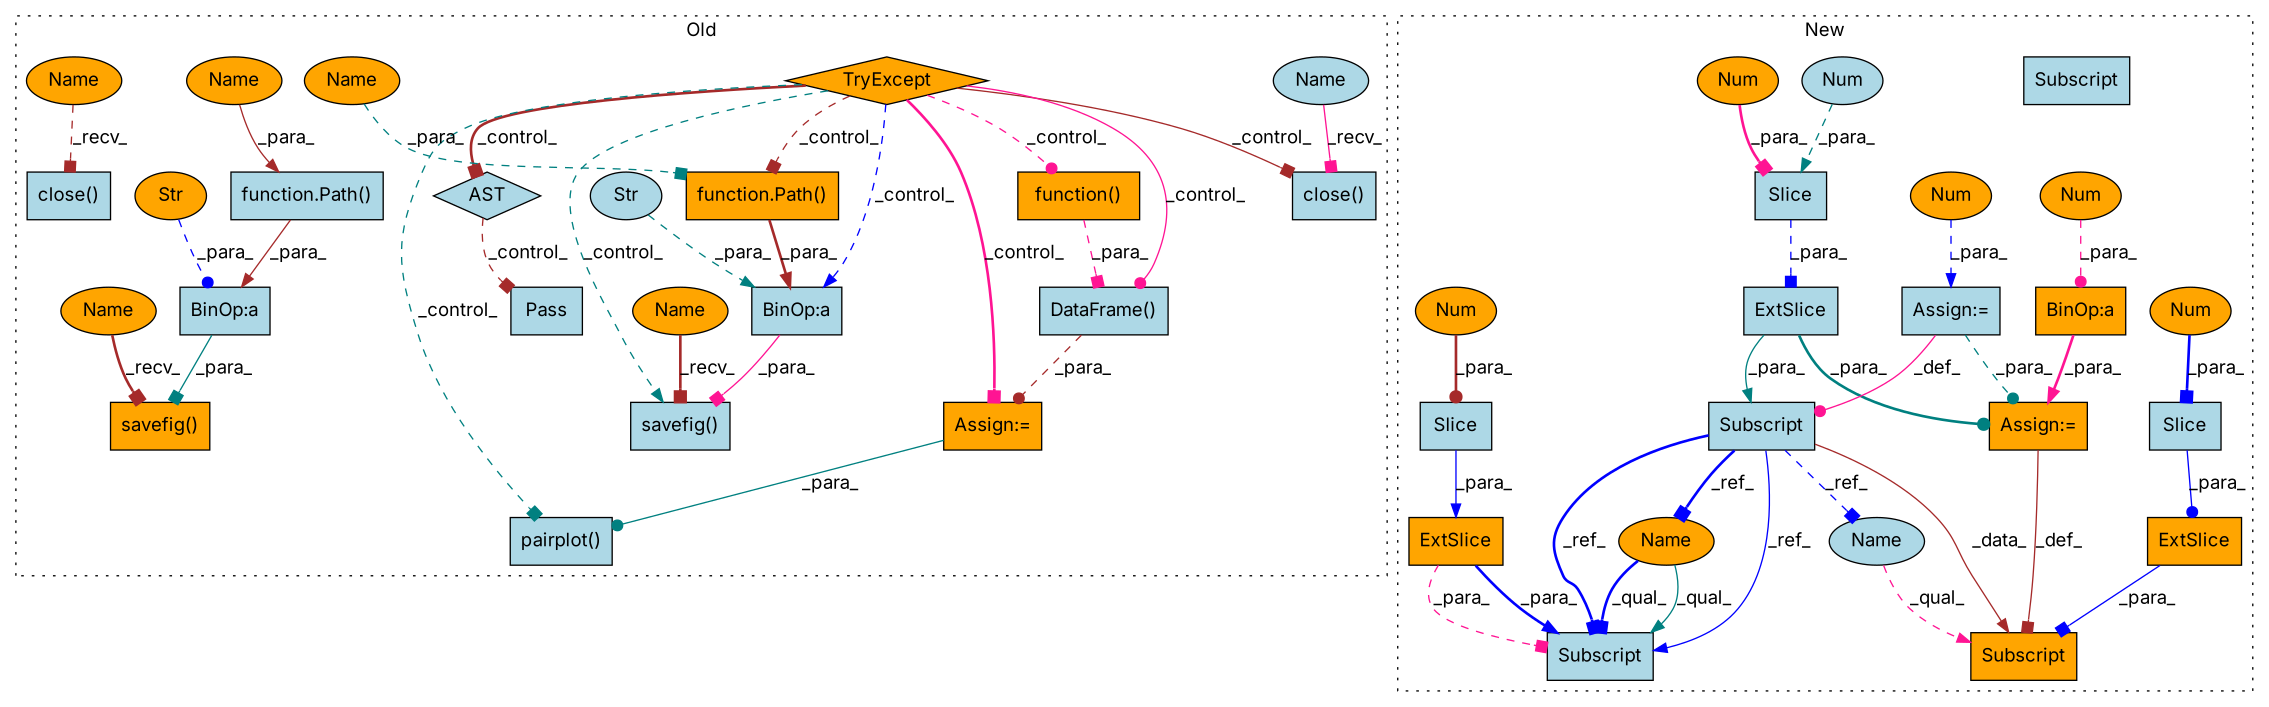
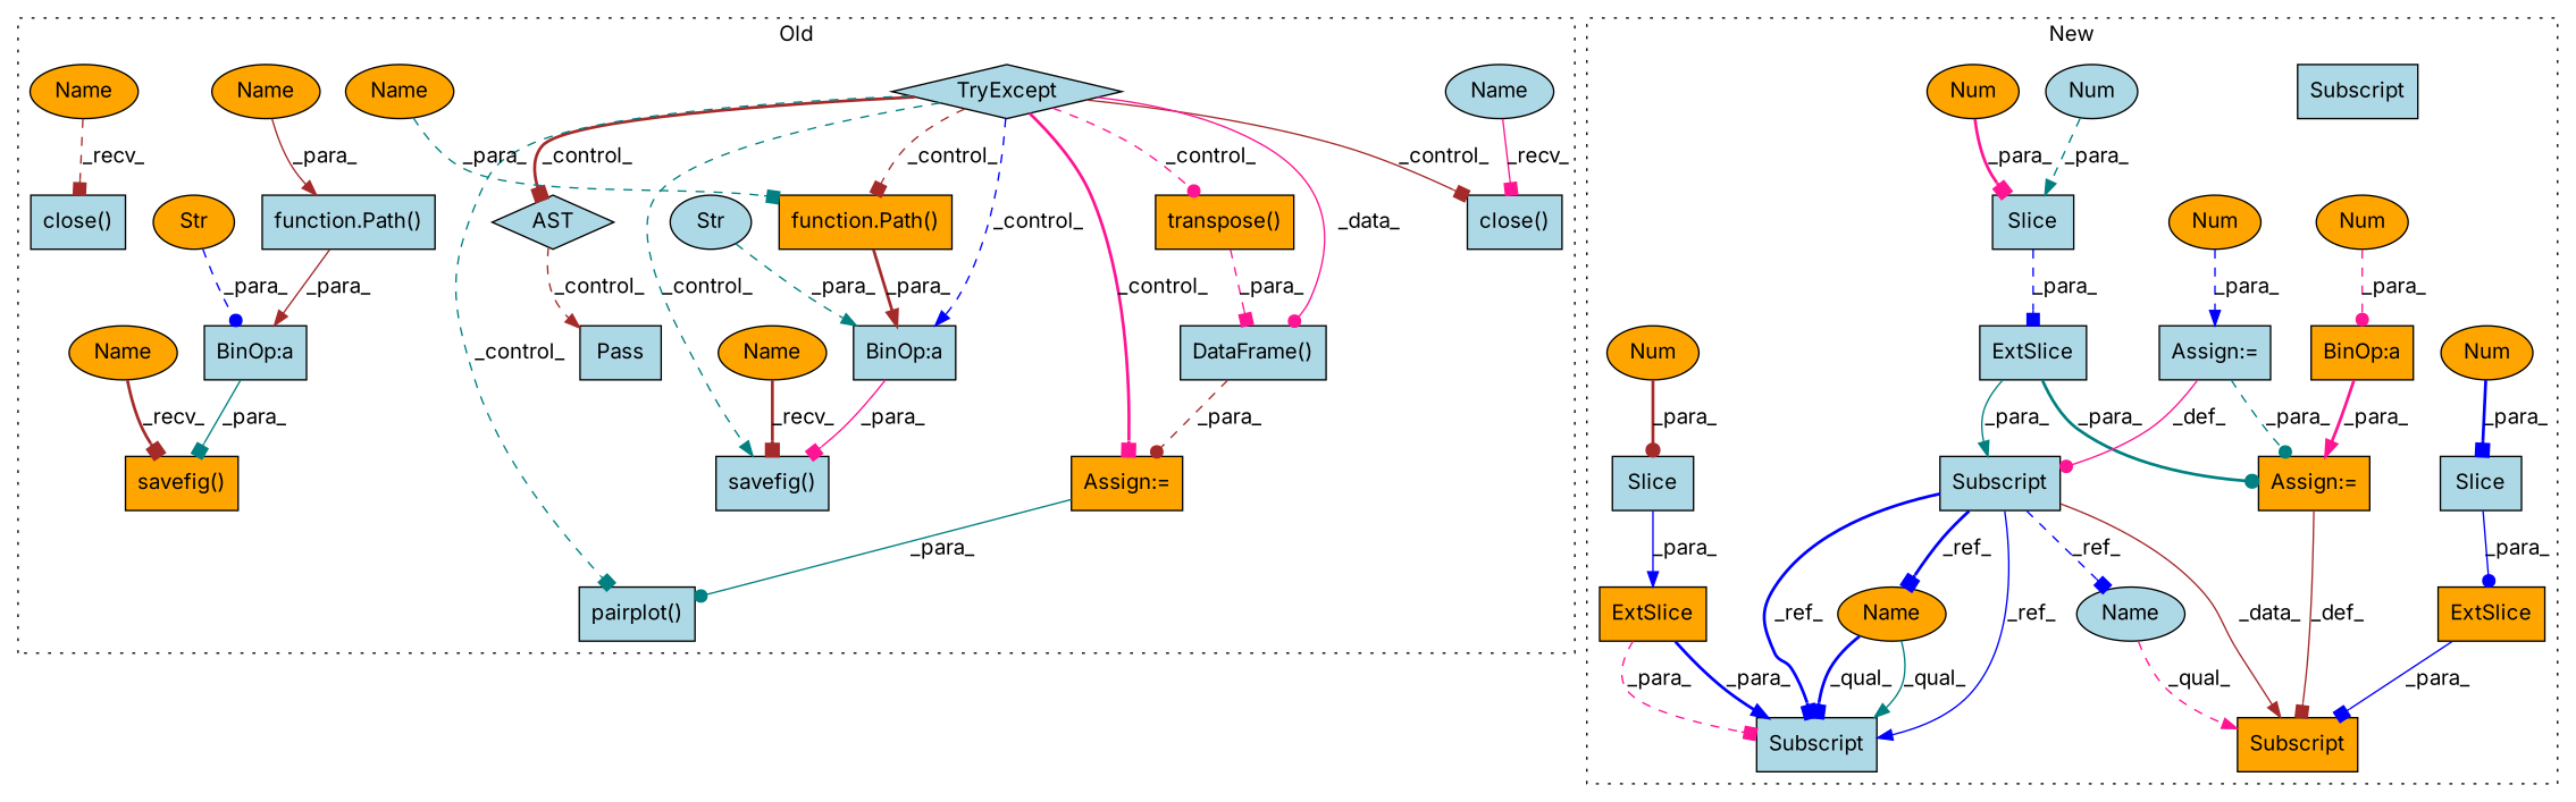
  digraph {
    fontname=Inter
    node [a=75 fillcolor=lightblue fontname=Inter l=3 s=11104 shape=box style=filled]
    edge [arrowhead=box color=brown fontname=Inter style=dashed]
    n1 [l=11 label="close()"]
-   n2 [a=71 fillcolor=orange l=13 label=TryExcept s=10671 shape=diamond]
+   n2 [a=71 l=13 label=TryExcept s=10671 shape=diamond]
    n3 [a=82 label="BinOp:a" s=11058]
    n4 [a=66 l=24 label=Str s=11061 shape=ellipse]
    n5 [a=2 l="7,0" label=AST s="11120,0" shape=diamond]
    n6 [a=62 l=4 label=Pass s=11151]
-   n7 [fillcolor=orange l=13 label="function()" s=10759]
+   n7 [fillcolor=orange l=13 label="transpose()" s=10759]
    n8 [fillcolor=orange l="5,1" label="function.Path()" s="11044,11057"]
    n9 [l="5,1" label="function.Path()" s="10584,10597"]
    n10 [a=82 label="BinOp:a" s=10598]
    n11 [a=66 fillcolor=orange l=12 label=Str s=10601 shape=ellipse]
    n12 [l="13,188" label="pairplot()" s="10821,10835"]
    n13 [l="12,10" label="savefig()" s="11032,11085"]
    n14 [l="13,40" label="DataFrame()" s="10746,10772"]
    n15 [a=68 fillcolor=orange label="Assign:=" s=10743]
    n16 [l=11 label="close()" s=10628]
    n17 [fillcolor=orange l="12,10" label="savefig()" s="10572,10613"]
    n18 [a=87 fillcolor=orange label=Name s=10572 shape=ellipse]
    n19 [a=87 fillcolor=orange label=Name s=11032 shape=ellipse]
    n20 [a=87 label=Name shape=ellipse]
    n21 [a=87 fillcolor=orange label=Name s=10628 shape=ellipse]
    n22 [a=87 fillcolor=orange l=8 label=Name s=11049 shape=ellipse]
    n23 [a=87 fillcolor=orange l=8 label=Name s=10589 shape=ellipse]
    n24 [a=80 l=1 label=Slice s=10637]
    n25 [a=82 fillcolor=orange label="BinOp:a" s=10702]
    n26 [a=63 fillcolor=orange l="13,0" label=Subscript s="10662,0"]
    n27 [a=80 l=1 label=Slice s=10672]
    n28 [a=63 l="14,0" label=Subscript s="10627,0"]
    n29 [a=85 fillcolor=orange l=6 label=ExtSlice s=10662]
    n30 [a=63 l="13,0" label=Subscript s="10688,0"]
    n31 [a=85 fillcolor=orange l=6 label=ExtSlice s=10688]
    n32 [a=80 l=1 label=Slice s=10698]
    n33 [a=85 l=6 label=ExtSlice s=10627]
    n34 [a=76 fillcolor=orange l=1 label=Num s=10698 shape=ellipse]
    n35 [a=76 fillcolor=orange l=1 label=Num s=10672 shape=ellipse]
    n36 [a=76 fillcolor=orange l=4 label=Num s=10705 shape=ellipse]
    n37 [a=76 fillcolor=orange l=1 label=Num s=10637 shape=ellipse]
    n38 [a=76 l=1 label=Num s=10639 shape=ellipse]
    n39 [a=68 label="Assign:=" s=10641]
    n40 [a=76 fillcolor=orange label=Num s=10644 shape=ellipse]
    n41 [a=68 fillcolor=orange label="Assign:=" s=10675]
    n42 [a=63 l="13,0" label=Subscript s="10688,0"]
    n43 [a=87 fillcolor=orange l=6 label=Name s=10688 shape=ellipse]
    n44 [a=87 l=6 label=Name s=10662 shape=ellipse]
    subgraph cluster_1 {
      label=Old
      style=dotted
      n1
      n2
      n3
      n4
      n5
      n6
      n7
      n8
      n9
      n10
      n11
      n12
      n13
      n14
      n15
      n16
      n17
      n18
      n19
      n20
      n21
      n22
      n23
    }
    subgraph cluster_2 {
      label=New
      style=dotted
      n24
      n25
      n26
      n27
      n28
      n29
      n30
      n31
      n32
      n33
      n34
      n35
      n36
      n37
      n38
      n39
      n40
      n41
      n42
      n43
      n44
    }
    n2 -> n1 [label=_control_ style=solid]
    n2 -> n3 [arrowhead=normal color=blue label=_control_]
    n2 -> n5 [label=_control_ style=bold]
    n2 -> n7 [arrowhead=dot color=deeppink label=_control_]
    n2 -> n8 [label=_control_]
    n2 -> n12 [color=teal label=_control_]
    n2 -> n13 [arrowhead=normal color=teal label=_control_]
-   n2 -> n14 [arrowhead=dot color=deeppink label=_control_ style=solid]
+   n2 -> n14 [arrowhead=dot color=deeppink label=_data_ style=solid]
    n2 -> n15 [color=deeppink label=_control_ style=bold]
    n3 -> n13 [color=deeppink label=_para_ style=solid]
    n4 -> n3 [arrowhead=normal color=teal label=_para_]
-   n5 -> n6 [label=_control_]
+   n5 -> n6 [arrowhead=normal label=_control_]
    n7 -> n14 [color=deeppink label=_para_]
    n8 -> n3 [arrowhead=normal label=_para_ style=bold]
    n9 -> n10 [arrowhead=normal label=_para_ style=solid]
    n10 -> n17 [color=teal label=_para_ style=solid]
    n11 -> n10 [arrowhead=dot color=blue label=_para_]
    n14 -> n15 [arrowhead=dot label=_para_]
    n15 -> n12 [arrowhead=dot color=teal label=_para_ style=solid]
    n18 -> n17 [label=_recv_ style=bold]
    n19 -> n13 [label=_recv_ style=bold]
    n20 -> n1 [color=deeppink label=_recv_ style=solid]
    n21 -> n16 [label=_recv_]
    n22 -> n8 [color=teal label=_para_]
    n23 -> n9 [arrowhead=normal label=_para_ style=solid]
    n24 -> n33 [color=blue label=_para_]
    n25 -> n41 [arrowhead=normal color=deeppink label=_para_ style=bold]
    n27 -> n29 [arrowhead=dot color=blue label=_para_ style=solid]
    n28 -> n26 [arrowhead=normal label=_data_ style=solid]
    n28 -> n42 [color=blue label=_ref_ style=bold]
    n28 -> n42 [arrowhead=normal color=blue label=_ref_ style=solid]
    n28 -> n43 [color=blue label=_ref_ style=bold]
    n28 -> n44 [color=blue label=_ref_]
    n29 -> n26 [color=blue label=_para_ style=solid]
    n31 -> n42 [color=deeppink label=_para_]
    n31 -> n42 [arrowhead=normal color=blue label=_para_ style=bold]
    n32 -> n31 [arrowhead=normal color=blue label=_para_ style=solid]
    n33 -> n28 [arrowhead=normal color=teal label=_para_ style=solid]
    n33 -> n41 [arrowhead=dot color=teal label=_para_ style=bold]
    n34 -> n32 [arrowhead=dot label=_para_ style=bold]
    n35 -> n27 [color=blue label=_para_ style=bold]
    n36 -> n25 [arrowhead=dot color=deeppink label=_para_]
    n37 -> n24 [color=deeppink label=_para_ style=bold]
    n38 -> n24 [arrowhead=normal color=teal label=_para_]
    n39 -> n28 [arrowhead=dot color=deeppink label=_def_ style=solid]
    n39 -> n41 [arrowhead=dot color=teal label=_para_]
    n40 -> n39 [arrowhead=normal color=blue label=_para_]
    n41 -> n26 [label=_def_ style=solid]
    n43 -> n42 [arrowhead=normal color=teal label=_qual_ style=solid]
    n43 -> n42 [color=blue label=_qual_ style=bold]
    n44 -> n26 [arrowhead=normal color=deeppink label=_qual_]
  }
